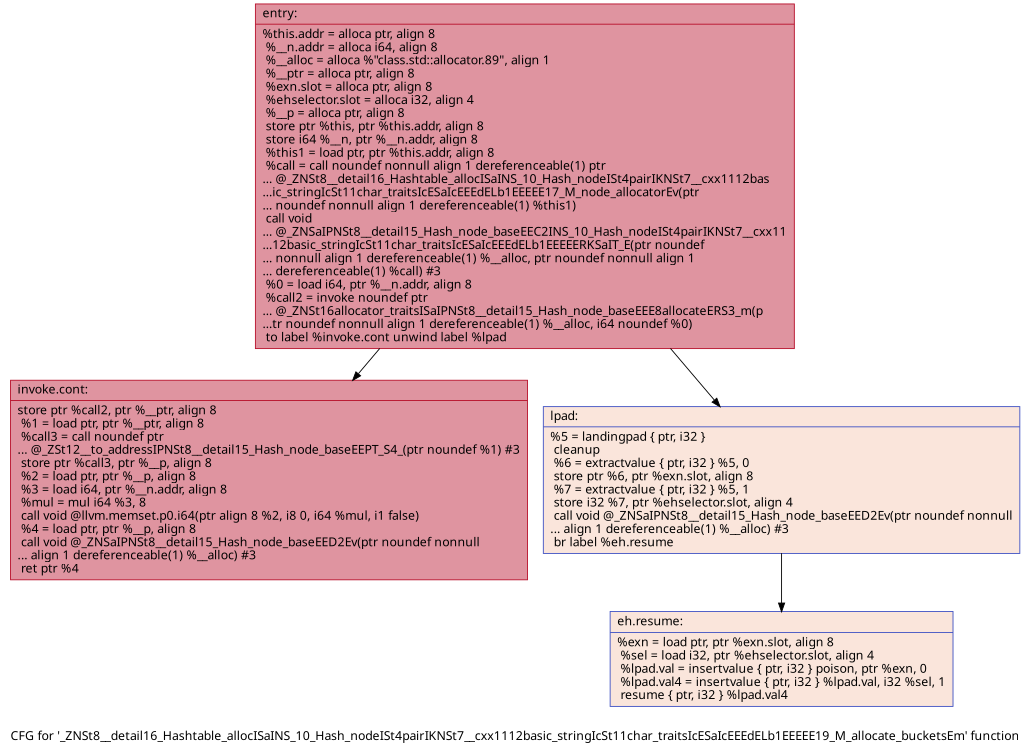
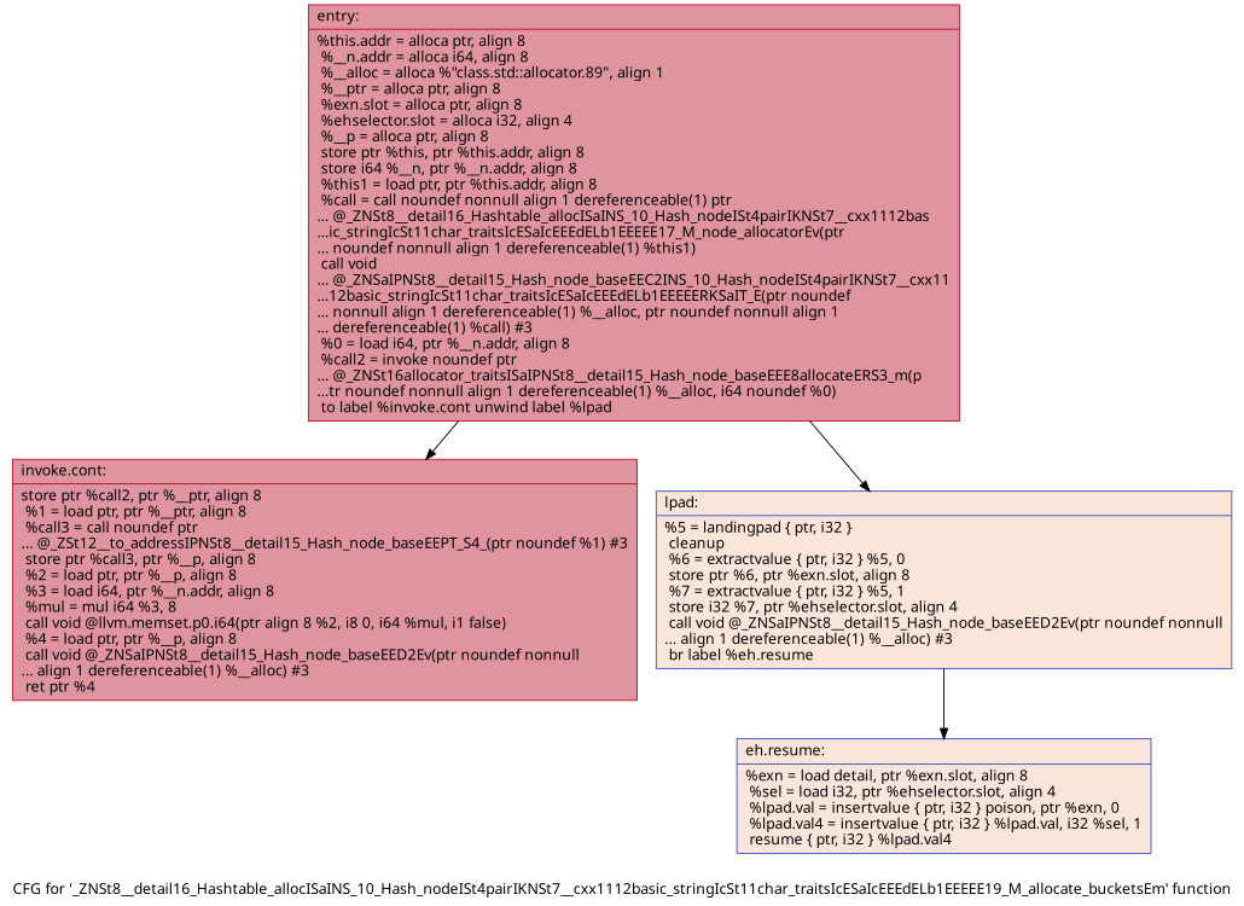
  digraph {
    label="CFG for '_ZNSt8__detail16_Hashtable_allocISaINS_10_Hash_nodeISt4pairIKNSt7__cxx1112basic_stringIcSt11char_traitsIcESaIcEEEdELb1EEEEE19_M_allocate_bucketsEm' function"
    fontname="Noto Sans"
    node [color="#b70d28ff" fillcolor="#b70d2870" fontname="Noto Sans" shape=record style=filled]
    edge [fontname="Noto Sans"]
    n1 [label="{entry:\l|  %this.addr = alloca ptr, align 8\l  %__n.addr = alloca i64, align 8\l  %__alloc = alloca %\"class.std::allocator.89\", align 1\l  %__ptr = alloca ptr, align 8\l  %exn.slot = alloca ptr, align 8\l  %ehselector.slot = alloca i32, align 4\l  %__p = alloca ptr, align 8\l  store ptr %this, ptr %this.addr, align 8\l  store i64 %__n, ptr %__n.addr, align 8\l  %this1 = load ptr, ptr %this.addr, align 8\l  %call = call noundef nonnull align 1 dereferenceable(1) ptr\l... @_ZNSt8__detail16_Hashtable_allocISaINS_10_Hash_nodeISt4pairIKNSt7__cxx1112bas\l...ic_stringIcSt11char_traitsIcESaIcEEEdELb1EEEEE17_M_node_allocatorEv(ptr\l... noundef nonnull align 1 dereferenceable(1) %this1)\l  call void\l... @_ZNSaIPNSt8__detail15_Hash_node_baseEEC2INS_10_Hash_nodeISt4pairIKNSt7__cxx11\l...12basic_stringIcSt11char_traitsIcESaIcEEEdELb1EEEEERKSaIT_E(ptr noundef\l... nonnull align 1 dereferenceable(1) %__alloc, ptr noundef nonnull align 1\l... dereferenceable(1) %call) #3\l  %0 = load i64, ptr %__n.addr, align 8\l  %call2 = invoke noundef ptr\l... @_ZNSt16allocator_traitsISaIPNSt8__detail15_Hash_node_baseEEE8allocateERS3_m(p\l...tr noundef nonnull align 1 dereferenceable(1) %__alloc, i64 noundef %0)\l          to label %invoke.cont unwind label %lpad\l}"]
    n2 [label="{invoke.cont:\l|  store ptr %call2, ptr %__ptr, align 8\l  %1 = load ptr, ptr %__ptr, align 8\l  %call3 = call noundef ptr\l... @_ZSt12__to_addressIPNSt8__detail15_Hash_node_baseEEPT_S4_(ptr noundef %1) #3\l  store ptr %call3, ptr %__p, align 8\l  %2 = load ptr, ptr %__p, align 8\l  %3 = load i64, ptr %__n.addr, align 8\l  %mul = mul i64 %3, 8\l  call void @llvm.memset.p0.i64(ptr align 8 %2, i8 0, i64 %mul, i1 false)\l  %4 = load ptr, ptr %__p, align 8\l  call void @_ZNSaIPNSt8__detail15_Hash_node_baseEED2Ev(ptr noundef nonnull\l... align 1 dereferenceable(1) %__alloc) #3\l  ret ptr %4\l}"]
    n3 [color="#3d50c3ff" fillcolor="#f4c5ad70" label="{lpad:\l|  %5 = landingpad \{ ptr, i32 \}\l          cleanup\l  %6 = extractvalue \{ ptr, i32 \} %5, 0\l  store ptr %6, ptr %exn.slot, align 8\l  %7 = extractvalue \{ ptr, i32 \} %5, 1\l  store i32 %7, ptr %ehselector.slot, align 4\l  call void @_ZNSaIPNSt8__detail15_Hash_node_baseEED2Ev(ptr noundef nonnull\l... align 1 dereferenceable(1) %__alloc) #3\l  br label %eh.resume\l}"]
-   n4 [color="#3d50c3ff" fillcolor="#f4c5ad70" label="{eh.resume:\l|  %exn = load ptr, ptr %exn.slot, align 8\l  %sel = load i32, ptr %ehselector.slot, align 4\l  %lpad.val = insertvalue \{ ptr, i32 \} poison, ptr %exn, 0\l  %lpad.val4 = insertvalue \{ ptr, i32 \} %lpad.val, i32 %sel, 1\l  resume \{ ptr, i32 \} %lpad.val4\l}"]
+   n4 [color="#3d50c3ff" fillcolor="#f4c5ad70" label="{eh.resume:\l|  %exn = load detail, ptr %exn.slot, align 8\l  %sel = load i32, ptr %ehselector.slot, align 4\l  %lpad.val = insertvalue \{ ptr, i32 \} poison, ptr %exn, 0\l  %lpad.val4 = insertvalue \{ ptr, i32 \} %lpad.val, i32 %sel, 1\l  resume \{ ptr, i32 \} %lpad.val4\l}"]
    n1 -> n2
    n1 -> n3
    n3 -> n4
  }
